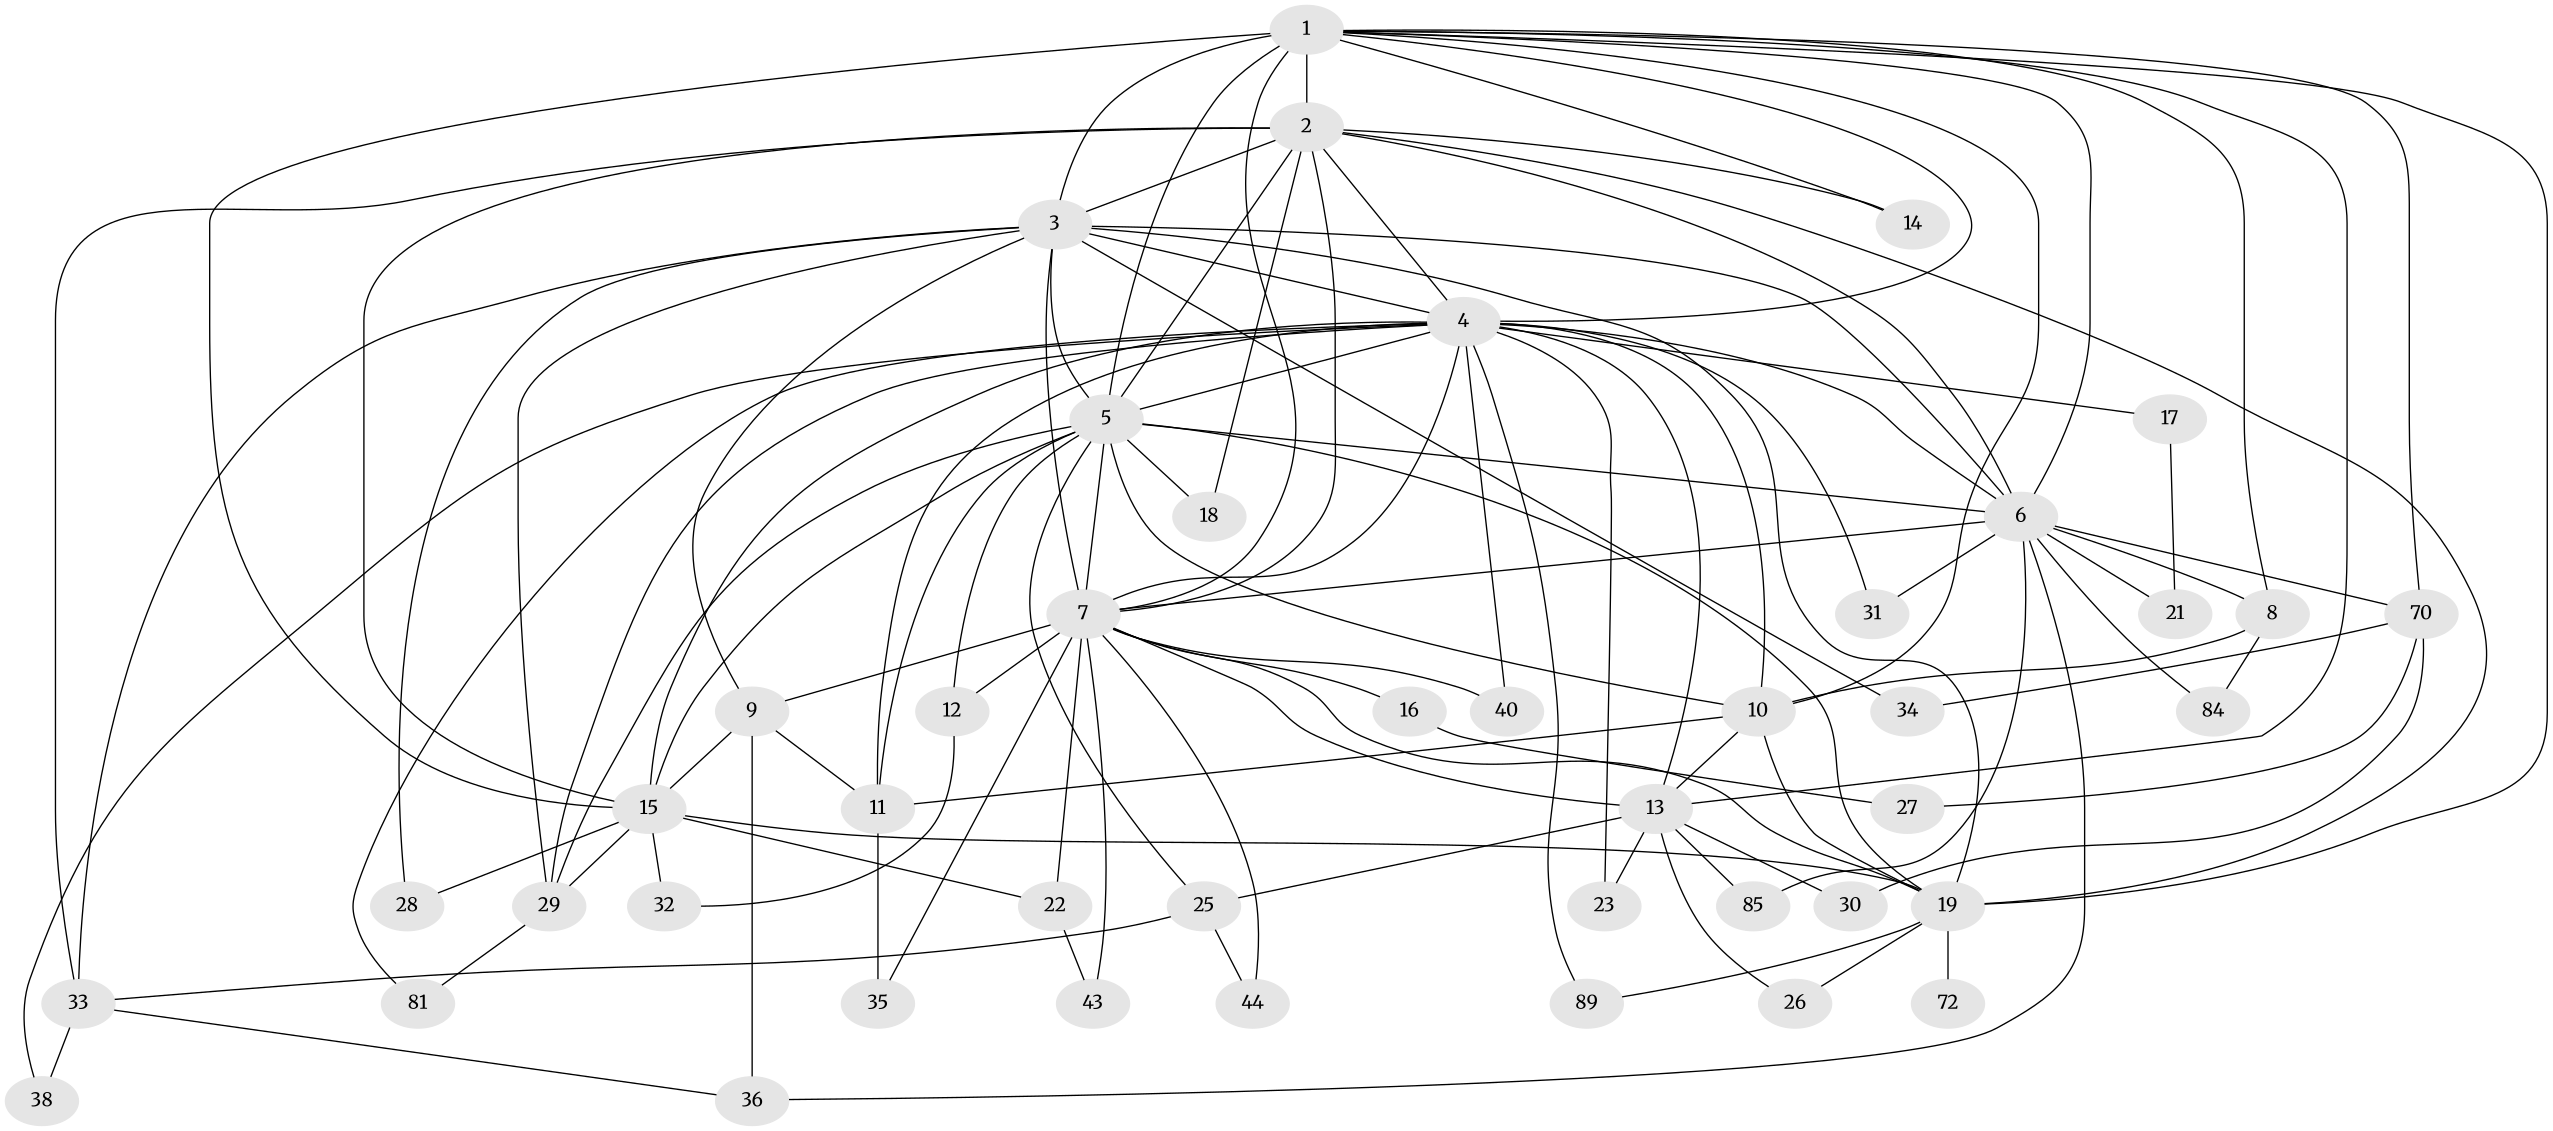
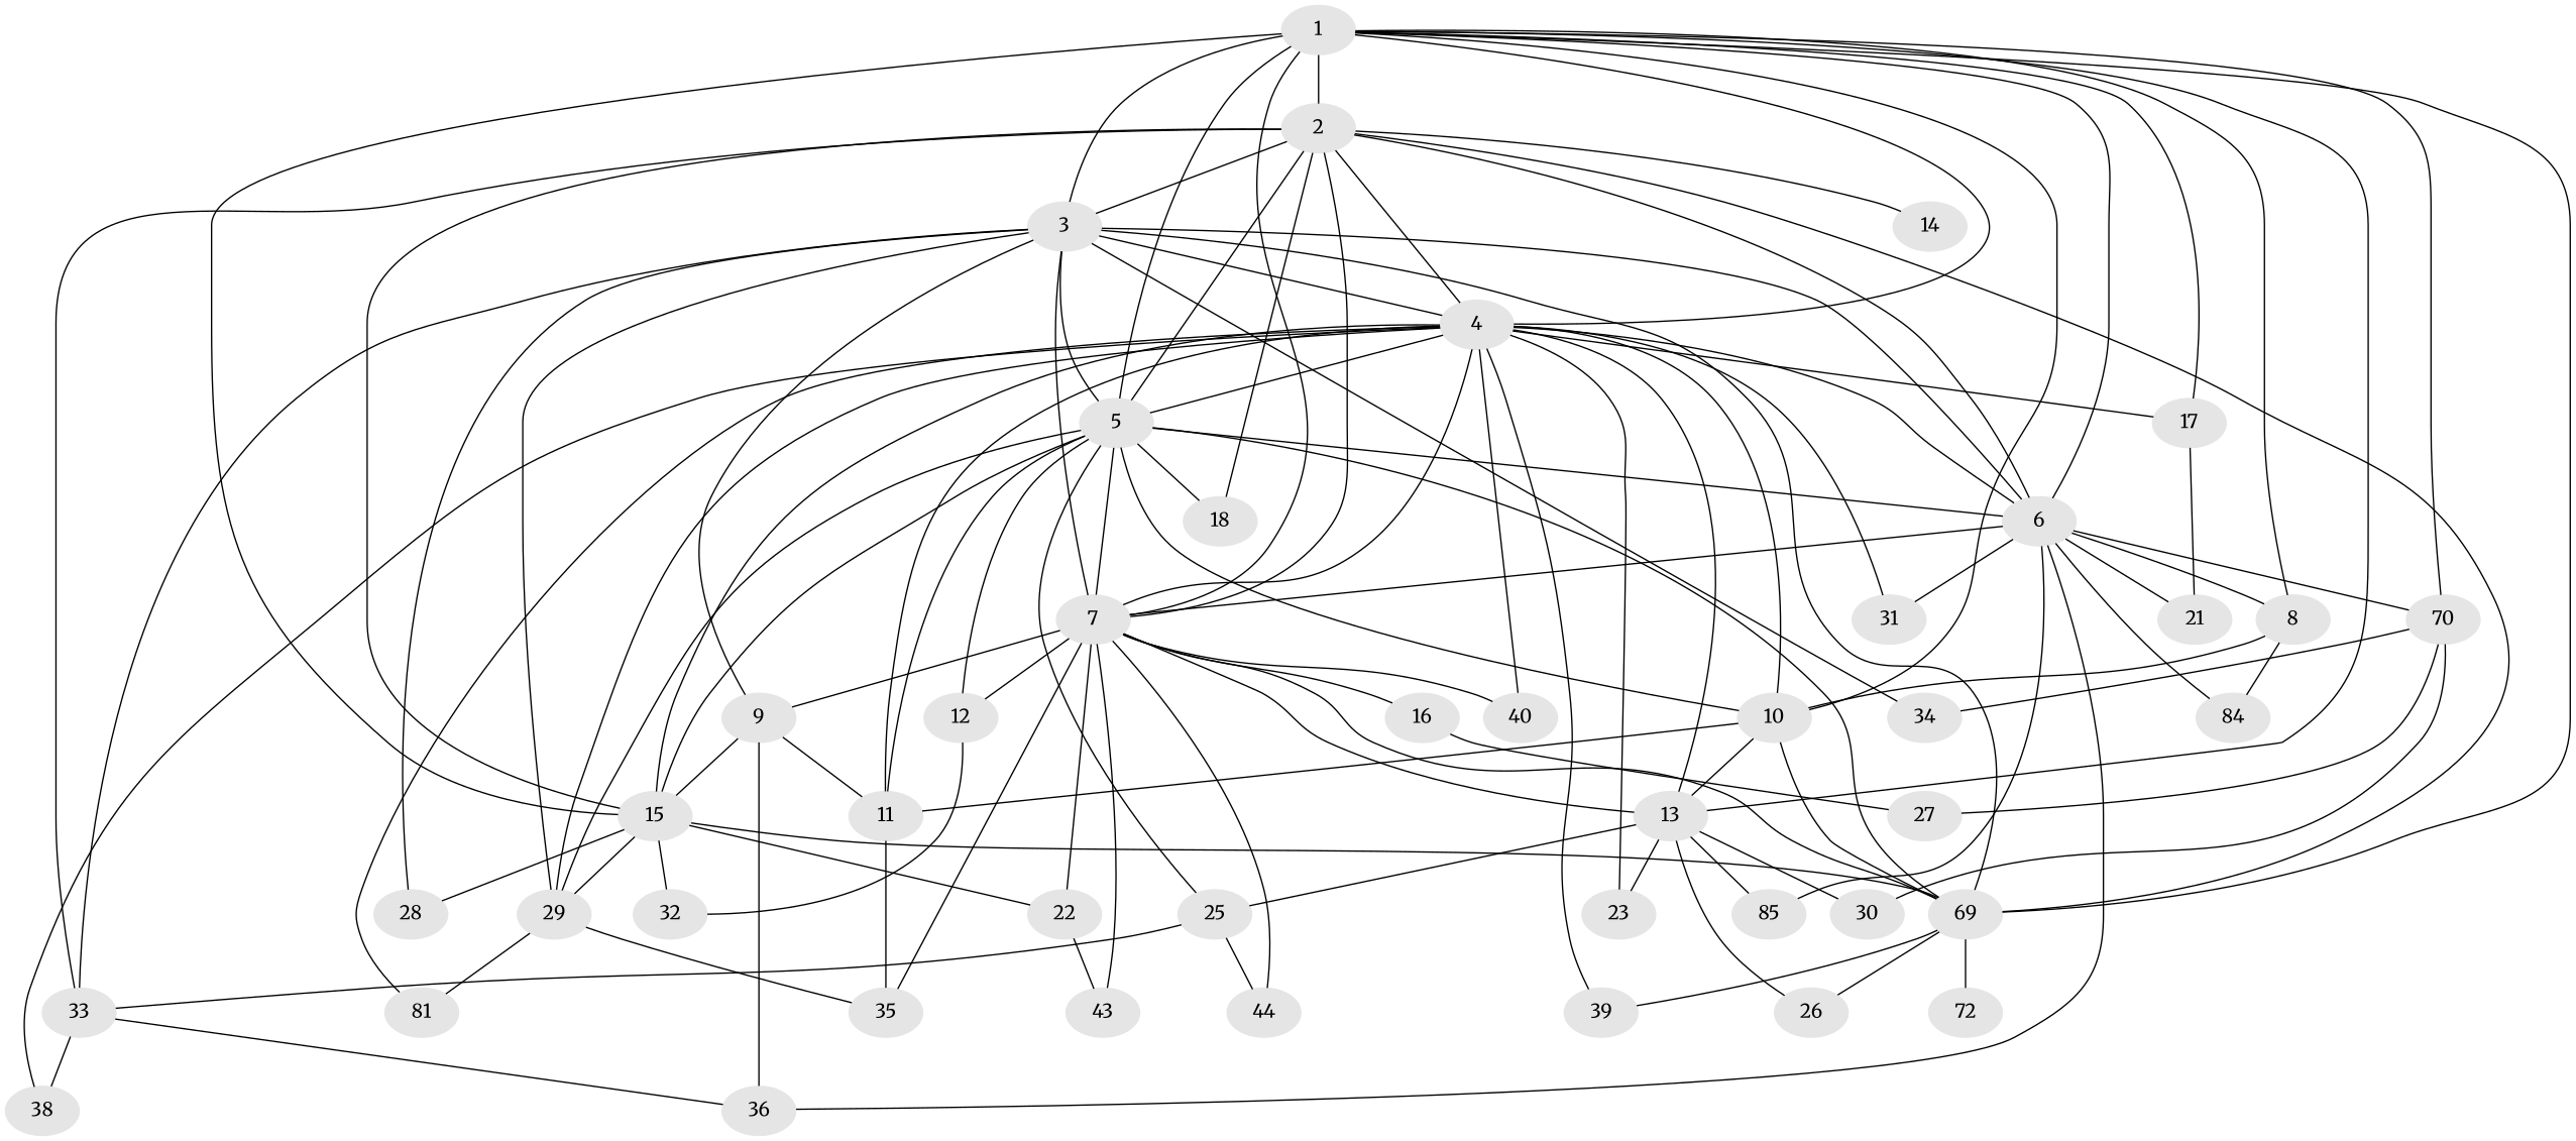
  graph {
    fontname=Merriweather
    node [color=gray90 fontname=Merriweather style=filled]
    edge [fontname=Merriweather weight=1.0]
    1
    2
    3
    4
    5
    6
    7
    8
    10
    13
    14
    15
-   19
+   19 [label=69]
    n14 [label=70]
    18
    33
    9
    28
    29
    34
    11
    17
    23
    31
    38
-   39 [label=89]
+   39
    40
    n28 [label=81]
    12
    25
    21
    n32 [label=84]
    36
    n34 [label=85]
    16
    22
    35
    43
    44
    26
    30
    32
    n43 [label=72]
    27
    1 -- 2 [weight=4.0]
    1 -- 3 [weight=2.0]
    1 -- 4 [weight=3.0]
    1 -- 5 [weight=4.0]
    1 -- 6 [weight=2.0]
    1 -- 7 [weight=3.0]
    1 -- 8 [weight=2.0]
    1 -- 10
    1 -- 13
-   1 -- 14
+   1 -- 17
    1 -- 15 [weight=2.0]
    1 -- 19
    1 -- n14 [weight=2.0]
    2 -- 3 [weight=3.0]
    2 -- 4 [weight=2.0]
    2 -- 5 [weight=4.0]
    2 -- 6 [weight=3.0]
    2 -- 7 [weight=2.0]
    2 -- 14 [weight=2.0]
    2 -- 15 [weight=9.0]
    2 -- 19
    2 -- 18
    2 -- 33 [weight=3.0]
    3 -- 4
    3 -- 5 [weight=2.0]
    3 -- 6
    3 -- 7
    3 -- 19
    3 -- 33
    3 -- 9
    3 -- 28
    3 -- 29
    3 -- 34
    4 -- 5 [weight=2.0]
    4 -- 6
    4 -- 7
    4 -- 10
    4 -- 13
    4 -- 15
    4 -- 29
    4 -- 11
    4 -- 17
    4 -- 23
    4 -- 31
    4 -- 38
    4 -- 39
    4 -- 40
    4 -- n28
    5 -- 6 [weight=2.0]
    5 -- 7 [weight=2.0]
    5 -- 10 [weight=8.0]
    5 -- 15
    5 -- 19 [weight=2.0]
    5 -- 18 [weight=2.0]
    5 -- 29
    5 -- 11 [weight=2.0]
    5 -- 12
    5 -- 25
    6 -- 7
    6 -- 8
    6 -- n14
    6 -- 31
    6 -- 21
    6 -- n32
    6 -- 36
    6 -- n34
    7 -- 13
    7 -- 19
    7 -- 9
    7 -- 40
    7 -- 12
    7 -- 16 [weight=2.0]
    7 -- 22
    7 -- 35
    7 -- 43
    7 -- 44
    8 -- 10
    8 -- n32
    10 -- 13 [weight=2.0]
    10 -- 19
    10 -- 11
    13 -- 23
    13 -- 25
    13 -- n34
    13 -- 26
    13 -- 30
    15 -- 19
    15 -- 28
    15 -- 29
    15 -- 22
    15 -- 32
    19 -- 39
    19 -- 26
    19 -- n43
    n14 -- 34
    n14 -- 30
    n14 -- 27
    33 -- 38
    33 -- 36
    9 -- 15
    9 -- 11
    9 -- 36
    29 -- n28
+   29 -- 35
    11 -- 35
    17 -- 21
    12 -- 32
    25 -- 33
    25 -- 44
    16 -- 27
    22 -- 43
  }
